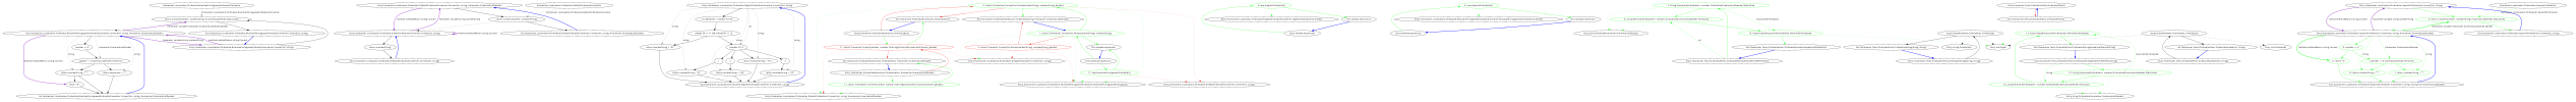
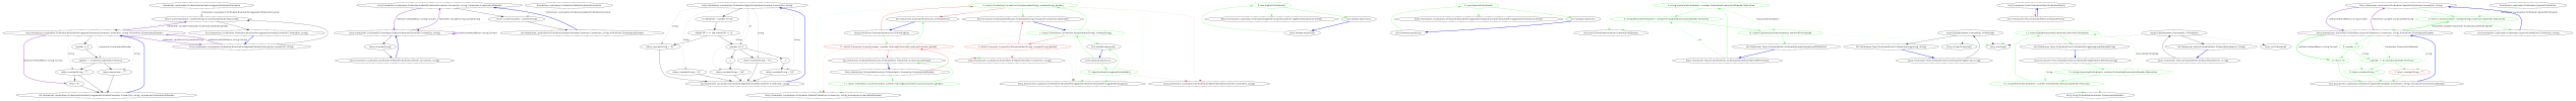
  digraph {
    fontname="Open Sans"
    node [fontname="Open Sans" cluster="Humanizer.Localisation.Ordinalize.EnglishOrdinalizeConverter.Convert(int, string)" span="6-6" file="OrdinalizeExtensions.cs"]
    edge [color=green fontname="Open Sans" style=solid]
    n1 [label="Humanizer.Localisation.Ordinalize.BrazilianPortugueseOrdinalizeConverter" cluster="" span="" file=""]
    n2 [cluster="Humanizer.Localisation.Ordinalize.BrazilianPortugueseOrdinalizeConverter.Convert(int, string)" label="return Convert(number, numberString, GrammaticalGender.Masculine);" span="8-8" file=""]
    n3 [cluster="Humanizer.Localisation.Ordinalize.BrazilianPortugueseOrdinalizeConverter.Convert(int, string, Humanizer.GrammaticalGender)" label="Entry Humanizer.Localisation.Ordinalize.BrazilianPortugueseOrdinalizeConverter.Convert(int, string, Humanizer.GrammaticalGender)" span="11-11" file=""]
    n4 [cluster="Humanizer.Localisation.Ordinalize.BrazilianPortugueseOrdinalizeConverter.Convert(int, string)" label="Exit Humanizer.Localisation.Ordinalize.BrazilianPortugueseOrdinalizeConverter.Convert(int, string)" file=""]
    n5 [cluster="Humanizer.Localisation.Ordinalize.BrazilianPortugueseOrdinalizeConverter.Convert(int, string)" label="Entry Humanizer.Localisation.Ordinalize.BrazilianPortugueseOrdinalizeConverter.Convert(int, string)" file=""]
    n6 [cluster="Humanizer.Localisation.Ordinalize.BrazilianPortugueseOrdinalizeConverter.Convert(int, string, Humanizer.GrammaticalGender)" label="number == 0" span="14-14" file=""]
    n7 [cluster="Humanizer.Localisation.Ordinalize.BrazilianPortugueseOrdinalizeConverter.Convert(int, string, Humanizer.GrammaticalGender)" label="gender == GrammaticalGender.Feminine" span="17-17" file=""]
    n8 [cluster="Humanizer.Localisation.Ordinalize.BrazilianPortugueseOrdinalizeConverter.Convert(int, string, Humanizer.GrammaticalGender)" label="return numberString + ''ª'';" span="18-18" file=""]
    n9 [cluster="Humanizer.Localisation.Ordinalize.BrazilianPortugueseOrdinalizeConverter.Convert(int, string, Humanizer.GrammaticalGender)" label="return expression + ''º'';" span="20-20" file=""]
    n10 [cluster="Humanizer.Localisation.Ordinalize.BrazilianPortugueseOrdinalizeConverter.Convert(int, string, Humanizer.GrammaticalGender)" label="return ''0'';" span="15-15" file=""]
    n11 [cluster="Humanizer.Localisation.Ordinalize.BrazilianPortugueseOrdinalizeConverter.Convert(int, string, Humanizer.GrammaticalGender)" label="Exit Humanizer.Localisation.Ordinalize.BrazilianPortugueseOrdinalizeConverter.Convert(int, string, Humanizer.GrammaticalGender)" span="11-11" file=""]
    n12 [cluster="Humanizer.Localisation.Ordinalize.DefaultOrdinalizeConverter.Convert(int, string, Humanizer.GrammaticalGender)" file="DefaultOrdinalizeConverter.cs" label="Entry Humanizer.Localisation.Ordinalize.DefaultOrdinalizeConverter.Convert(int, string, Humanizer.GrammaticalGender)"]
    n13 [cluster="Humanizer.Localisation.Ordinalize.DefaultOrdinalizeConverter.Convert(int, string, Humanizer.GrammaticalGender)" file="DefaultOrdinalizeConverter.cs" label="return Convert(number, numberString);" span="8-8"]
    n14 [cluster="Humanizer.Localisation.Ordinalize.DefaultOrdinalizeConverter.Convert(int, string)" file="DefaultOrdinalizeConverter.cs" label="Entry Humanizer.Localisation.Ordinalize.DefaultOrdinalizeConverter.Convert(int, string)" span="11-11"]
    n15 [cluster="Humanizer.Localisation.Ordinalize.DefaultOrdinalizeConverter.Convert(int, string, Humanizer.GrammaticalGender)" file="DefaultOrdinalizeConverter.cs" label="Exit Humanizer.Localisation.Ordinalize.DefaultOrdinalizeConverter.Convert(int, string, Humanizer.GrammaticalGender)"]
    n16 [cluster="Humanizer.Localisation.Ordinalize.DefaultOrdinalizeConverter.Convert(int, string)" file="DefaultOrdinalizeConverter.cs" label="return numberString;" span="13-13"]
    n17 [cluster="Humanizer.Localisation.Ordinalize.DefaultOrdinalizeConverter.Convert(int, string)" file="DefaultOrdinalizeConverter.cs" label="Exit Humanizer.Localisation.Ordinalize.DefaultOrdinalizeConverter.Convert(int, string)" span="11-11"]
    n18 [file="DefaultOrdinalizeConverter.cs" label="Humanizer.Localisation.Ordinalize.DefaultOrdinalizeConverter" cluster="" span=""]
    n19 [file="EnglishOrdinalizeConverter.cs" label="Entry Humanizer.Localisation.Ordinalize.EnglishOrdinalizeConverter.Convert(int, string)"]
    n20 [file="EnglishOrdinalizeConverter.cs" label="int nMod100 = number % 100" span="8-8"]
    n21 [file="EnglishOrdinalizeConverter.cs" label="return numberString + ''th'';" span="12-12"]
    n22 [file="EnglishOrdinalizeConverter.cs" label="number % 10" span="15-15"]
    n23 [file="EnglishOrdinalizeConverter.cs" label="return numberString + ''st'';" span="18-18"]
    n24 [file="EnglishOrdinalizeConverter.cs" label="return numberString + ''nd'';" span="21-21"]
    n25 [file="EnglishOrdinalizeConverter.cs" label="return numberString + ''rd'';" span="24-24"]
    n26 [file="EnglishOrdinalizeConverter.cs" label="return numberString + ''th'';" span="27-27"]
    n27 [file="EnglishOrdinalizeConverter.cs" label="nMod100 >= 11 && nMod100 <= 13" span="10-10"]
    n28 [file="EnglishOrdinalizeConverter.cs" label="Exit Humanizer.Localisation.Ordinalize.EnglishOrdinalizeConverter.Convert(int, string)"]
-   n29 [file="EnglishOrdinalizeConverter.cs" label=1 span="17-17"]
    n30 [file="EnglishOrdinalizeConverter.cs" label=2 span="20-20"]
    n31 [file="EnglishOrdinalizeConverter.cs" label=3 span="23-23"]
    n32 [cluster="Humanizer.Localisation.Ordinalizer.DefaultOrdinalizer.Convert(int, string, Humanizer.GrammaticalGender)" label="Entry Humanizer.Localisation.Ordinalizer.DefaultOrdinalizer.Convert(int, string, Humanizer.GrammaticalGender)" span="4-4"]
    n33 [cluster="Humanizer.OrdinalizeExtensions.Ordinalize(int)" label="Entry Humanizer.OrdinalizeExtensions.Ordinalize(int)" span="47-47"]
    n34 [cluster="Humanizer.OrdinalizeExtensions.Ordinalize(string, Humanizer.GrammaticalGender)" color=green community=0 label="11: return Ordinalizer.Convert(int.Parse(numberString), numberString, gender);" span="41-41"]
    n35 [cluster="Humanizer.OrdinalizeExtensions.Ordinalize(int, Humanizer.GrammaticalGender)" color=red community=0 label="11: return Converter.Convert(number, number.ToString(CultureInfo.InvariantCulture), gender);" span="63-63"]
    n36 [cluster="Humanizer.OrdinalizeExtensions.Ordinalize(int)" label="Exit Humanizer.OrdinalizeExtensions.Ordinalize(int)" span="47-47"]
    n37 [cluster="Humanizer.OrdinalizeExtensions.Ordinalize(string, Humanizer.GrammaticalGender)" label="Exit Humanizer.OrdinalizeExtensions.Ordinalize(string, Humanizer.GrammaticalGender)" span="37-37"]
    n38 [cluster="Humanizer.Localisation.Ordinalizer.BrazilianPortugueseOrdinalizer.BrazilianPortugueseOrdinalizer()" label="Entry Humanizer.Localisation.Ordinalizer.BrazilianPortugueseOrdinalizer.BrazilianPortugueseOrdinalizer()" span="2-2"]
    n39 [cluster="Humanizer.Localisation.Ordinalize.DefaultOrdinalizeConverter.Convert(int, string)" label="Entry Humanizer.Localisation.Ordinalize.DefaultOrdinalizeConverter.Convert(int, string)" span="11-11"]
    n40 [cluster="Humanizer.OrdinalizeExtensions.Ordinalize(int, Humanizer.GrammaticalGender)" label="Exit Humanizer.OrdinalizeExtensions.Ordinalize(int, Humanizer.GrammaticalGender)" span="61-61"]
    n41 [cluster="Humanizer.Localisation.Ordinalizer.DefaultOrdinalizer.Convert(int, string)" label="Entry Humanizer.Localisation.Ordinalizer.DefaultOrdinalizer.Convert(int, string)" span="9-9"]
    n42 [cluster="Humanizer.OrdinalizeExtensions.Ordinalize(string)" color=green community=0 label="1: return Ordinalizer.Convert(int.Parse(numberString), numberString);" span="27-27"]
    n43 [cluster="Humanizer.OrdinalizeExtensions.Ordinalize(int, Humanizer.GrammaticalGender)" label="Entry Humanizer.OrdinalizeExtensions.Ordinalize(int, Humanizer.GrammaticalGender)" span="61-61"]
    n44 [cluster="Humanizer.OrdinalizeExtensions.Ordinalize(string, Humanizer.GrammaticalGender)" color=red community=0 label="3: return Converter.Convert(int.Parse(numberString), numberString, gender);" span="39-39"]
    n45 [cluster="lambda expression" label="Exit lambda expression" span="17-17"]
    n46 [cluster="lambda expression" label="Entry lambda expression" span="17-17"]
    n47 [cluster="Humanizer.Localisation.Ordinalize.EnglishOrdinalizeConverter.EnglishOrdinalizeConverter()" label="Entry Humanizer.Localisation.Ordinalize.EnglishOrdinalizeConverter.EnglishOrdinalizeConverter()" span="4-4"]
    n48 [cluster="Humanizer.Localisation.Ordinalize.BrazilianPortugueseOrdinalizeConverter.BrazilianPortugueseOrdinalizeConverter()" label="Entry Humanizer.Localisation.Ordinalize.BrazilianPortugueseOrdinalizeConverter.BrazilianPortugueseOrdinalizeConverter()" span="4-4"]
    n49 [cluster="lambda expression" color=green community=0 label="11: new BrazilianPortugueseOrdinalizer()" span="17-17"]
    n50 [cluster="Humanizer.OrdinalizeExtensions.Ordinalize(int, Humanizer.GrammaticalGender)" color=green community=0 label="11: return Ordinalizer.Convert(number, number.ToString(CultureInfo.InvariantCulture), gender);" span="65-65"]
    n51 [cluster="lambda expression" label="Entry lambda expression" span="15-15"]
    n52 [cluster="lambda expression" color=green community=0 label="9: new EnglishOrdinalizer()" span="15-15"]
    n53 [cluster="lambda expression" label="Exit lambda expression" span="15-15"]
    n54 [cluster="lambda expression" label="Entry lambda expression" span="16-16"]
    n55 [cluster="lambda expression" color=green community=0 label="4: new SpanishOrdinalizer()" span="16-16"]
    n56 [cluster="lambda expression" label="Exit lambda expression" span="16-16"]
    n57 [cluster="int.Ordinalize(Humanizer.GrammaticalGender)" file="OrdinalizeTests.cs" label="Entry int.Ordinalize(Humanizer.GrammaticalGender)" span="63-63"]
    n58 [cluster="Humanizer.Tests.OrdinalizeTests.OrdinalizeString(string, string)" file="OrdinalizeTests.cs" label="Entry Humanizer.Tests.OrdinalizeTests.OrdinalizeString(string, string)" span="41-41"]
    n59 [cluster="Humanizer.Tests.OrdinalizeTests.OrdinalizeString(string, string)" file="OrdinalizeTests.cs" label="Assert.Equal(number.Ordinalize(), ordinalized)" span="43-43"]
    n60 [cluster="Humanizer.Tests.OrdinalizeTests.OrdinalizeString(string, string)" file="OrdinalizeTests.cs" label="Exit Humanizer.Tests.OrdinalizeTests.OrdinalizeString(string, string)" span="41-41"]
    n61 [cluster="Unk.Equal" file="OrdinalizeTests.cs" label="Entry Unk.Equal" span=""]
    n62 [cluster="string.Ordinalize()" file="OrdinalizeTests.cs" label="Entry string.Ordinalize()" span="23-23"]
    n63 [cluster="string.Ordinalize(Humanizer.GrammaticalGender)" file="OrdinalizeTests.cs" label="Entry string.Ordinalize(Humanizer.GrammaticalGender)" span="39-39"]
    n64 [cluster="Humanizer.Tests.OrdinalizeTests.OrdinalizeStringGenderIndifferent(string)" file="OrdinalizeTests.cs" label="Entry Humanizer.Tests.OrdinalizeTests.OrdinalizeStringGenderIndifferent(string)" span="115-115"]
    n65 [cluster="Humanizer.Tests.OrdinalizeTests.OrdinalizeStringGenderIndifferent(string)" color=green community=0 file="OrdinalizeTests.cs" label="15: string masculineOrdinalized = number.Ordinalize(GrammaticalGender.Masculine)" span="117-117"]
    n66 [cluster="Humanizer.Tests.OrdinalizeTests.OrdinalizeStringGenderIndifferent(string)" color=green community=0 file="OrdinalizeTests.cs" label="15: string feminineOrdinalized = number.Ordinalize(GrammaticalGender.Feminine)" span="118-118"]
    n67 [cluster="Humanizer.Tests.OrdinalizeTests.OrdinalizeStringGenderIndifferent(string)" color=green community=0 file="OrdinalizeTests.cs" label="12: Assert.Equal(masculineOrdinalized, feminineOrdinalized)" span="119-119"]
    n68 [cluster="Humanizer.Tests.OrdinalizeTests.OrdinalizeStringGenderIndifferent(string)" file="OrdinalizeTests.cs" label="Exit Humanizer.Tests.OrdinalizeTests.OrdinalizeStringGenderIndifferent(string)" span="115-115"]
    n69 [cluster="Humanizer.Tests.OrdinalizeTests.OrdanizeNumber(int, string)" file="OrdinalizeTests.cs" label="Entry Humanizer.Tests.OrdinalizeTests.OrdanizeNumber(int, string)" span="75-75"]
    n70 [cluster="Humanizer.Tests.OrdinalizeTests.OrdanizeNumber(int, string)" file="OrdinalizeTests.cs" label="Assert.Equal(number.Ordinalize(), ordinalized)" span="77-77"]
    n71 [cluster="Humanizer.Tests.OrdinalizeTests.OrdanizeNumber(int, string)" file="OrdinalizeTests.cs" label="Exit Humanizer.Tests.OrdinalizeTests.OrdanizeNumber(int, string)" span="75-75"]
    n72 [cluster="int.Ordinalize()" file="OrdinalizeTests.cs" label="Entry int.Ordinalize()" span="47-47"]
    n73 [cluster="Humanizer.Tests.OrdinalizeTests.OrdinalizeNumberGenderIndifferent(int)" file="OrdinalizeTests.cs" label="Entry Humanizer.Tests.OrdinalizeTests.OrdinalizeNumberGenderIndifferent(int)" span="94-94"]
    n74 [cluster="Humanizer.Tests.OrdinalizeTests.OrdinalizeNumberGenderIndifferent(int)" color=green community=0 file="OrdinalizeTests.cs" label="3: string masculineOrdinalized = number.Ordinalize(GrammaticalGender.Masculine)" span="96-96"]
    n75 [cluster="Humanizer.Tests.OrdinalizeTests.OrdinalizeNumberGenderIndifferent(int)" color=green community=0 file="OrdinalizeTests.cs" label="3: string feminineOrdinalized = number.Ordinalize(GrammaticalGender.Feminine)" span="97-97"]
    n76 [cluster="Humanizer.Tests.OrdinalizeTests.OrdinalizeNumberGenderIndifferent(int)" color=green community=0 file="OrdinalizeTests.cs" label="15: Assert.Equal(masculineOrdinalized, feminineOrdinalized)" span="98-98"]
    n77 [cluster="Humanizer.Tests.OrdinalizeTests.OrdinalizeNumberGenderIndifferent(int)" file="OrdinalizeTests.cs" label="Exit Humanizer.Tests.OrdinalizeTests.OrdinalizeNumberGenderIndifferent(int)" span="94-94"]
    n78 [cluster="Humanizer.Tests.OrdinalizeTests.OrdinalizeTests()" file="OrdinalizeTests.cs" label="Entry Humanizer.Tests.OrdinalizeTests.OrdinalizeTests()" span="7-7"]
    n79 [cluster="Humanizer.Tests.OrdinalizeTests.OrdinalizeTests()" file="OrdinalizeTests.cs" label="Exit Humanizer.Tests.OrdinalizeTests.OrdinalizeTests()" span="7-7"]
    n80 [cluster="Humanizer.Localisation.Ordinalizer.SpanishOrdinalizer.Convert(int, string)" file="SpanishOrdinalizer.cs" label="Entry Humanizer.Localisation.Ordinalizer.SpanishOrdinalizer.Convert(int, string)" span="4-4"]
    n81 [cluster="Humanizer.Localisation.Ordinalizer.SpanishOrdinalizer.Convert(int, string)" color=green community=0 file="SpanishOrdinalizer.cs" label="0: return Convert(number, numberString, GrammaticalGender.Masculine);"]
    n82 [cluster="Humanizer.Localisation.Ordinalizer.SpanishOrdinalizer.Convert(int, string, Humanizer.GrammaticalGender)" file="SpanishOrdinalizer.cs" label="Entry Humanizer.Localisation.Ordinalizer.SpanishOrdinalizer.Convert(int, string, Humanizer.GrammaticalGender)" span="9-9"]
    n83 [cluster="Humanizer.Localisation.Ordinalizer.SpanishOrdinalizer.Convert(int, string)" file="SpanishOrdinalizer.cs" label="Exit Humanizer.Localisation.Ordinalizer.SpanishOrdinalizer.Convert(int, string)" span="4-4"]
    n84 [cluster="Humanizer.Localisation.Ordinalizer.SpanishOrdinalizer.Convert(int, string, Humanizer.GrammaticalGender)" color=green community=0 file="SpanishOrdinalizer.cs" label="0: number == 0" span="12-12"]
    n85 [cluster="Humanizer.Localisation.Ordinalizer.SpanishOrdinalizer.Convert(int, string, Humanizer.GrammaticalGender)" color=green community=0 file="SpanishOrdinalizer.cs" label="0: return ''0'';" span="13-13"]
    n86 [cluster="Humanizer.Localisation.Ordinalizer.SpanishOrdinalizer.Convert(int, string, Humanizer.GrammaticalGender)" color=green community=0 file="SpanishOrdinalizer.cs" label="0: gender == GrammaticalGender.Feminine" span="15-15"]
    n87 [cluster="Humanizer.Localisation.Ordinalizer.SpanishOrdinalizer.Convert(int, string, Humanizer.GrammaticalGender)" color=green community=0 file="SpanishOrdinalizer.cs" label="0: return numberString + ''ª'';" span="16-16"]
-   n88 [cluster="Humanizer.Localisation.Ordinalizer.SpanishOrdinalizer.Convert(int, string, Humanizer.GrammaticalGender)" color=green community=0 file="SpanishOrdinalizer.cs" label="0: return numberString + ''º'';" span="18-18"]
+   n88 [cluster="Humanizer.Localisation.Ordinalizer.SpanishOrdinalizer.Convert(int, string, Humanizer.GrammaticalGender)" color=red community=0 file="SpanishOrdinalizer.cs" label="0: return numberString + ''º'';" span="18-18"]
    n89 [cluster="Humanizer.Localisation.Ordinalizer.SpanishOrdinalizer.Convert(int, string, Humanizer.GrammaticalGender)" file="SpanishOrdinalizer.cs" label="Exit Humanizer.Localisation.Ordinalizer.SpanishOrdinalizer.Convert(int, string, Humanizer.GrammaticalGender)" span="9-9"]
    n90 [file="SpanishOrdinalizer.cs" label="Humanizer.Localisation.Ordinalizer.SpanishOrdinalizer" cluster="" span=""]
    n1 -> n2 [color=darkseagreen4 label="Humanizer.Localisation.Ordinalize.BrazilianPortugueseOrdinalizeConverter" style=dashed]
    n2 -> n3 [style=dotted color=""]
    n2 -> n4 [color=""]
    n3 -> n2 [color=darkorchid label="Parameter variable Humanizer.GrammaticalGender gender" style=bold]
    n3 -> n5 [color=darkorchid label="Parameter variable string numberString" style=bold]
    n3 -> n6 [color=""]
    n3 -> n7 [color=darkseagreen4 label="Humanizer.GrammaticalGender" style=dashed]
    n3 -> n8 [color=darkseagreen4 label=string style=dashed]
    n3 -> n9 [color=darkseagreen4 label=string style=dashed]
    n3 -> n10 [color=darkorchid label="method methodReturn string Convert" style=bold]
    n4 -> n5 [color=blue style=bold]
    n5 -> n2 [color=""]
    n5 -> n3 [color=darkorchid label="method methodReturn string Convert" style=bold]
    n6 -> n7 [color=""]
    n7 -> n8 [color=""]
    n7 -> n9 [color=""]
    n8 -> n10 [color=""]
    n8 -> n11 [color=""]
    n9 -> n11 [color=""]
    n10 -> n11 [color=""]
    n11 -> n3 [color=blue style=bold]
    n12 -> n13 [color=""]
    n12 -> n14 [color=darkorchid label="method methodReturn string Convert" style=bold]
    n13 -> n14 [style=dotted color=""]
    n13 -> n15 [color=""]
    n14 -> n12 [color=darkorchid label="Parameter variable string numberString" style=bold]
    n14 -> n14 [color=darkorchid label="method methodReturn string Convert" style=bold]
    n14 -> n16 [color=""]
    n15 -> n12 [color=blue style=bold]
    n16 -> n17 [color=""]
    n17 -> n14 [color=blue style=bold]
    n18 -> n13 [color=darkseagreen4 label="Humanizer.Localisation.Ordinalize.DefaultOrdinalizeConverter" style=dashed]
    n19 -> n20 [color=""]
    n19 -> n21 [color=darkseagreen4 label=string style=dashed]
    n19 -> n22 [color=darkseagreen4 label=int style=dashed]
    n19 -> n23 [color=darkseagreen4 label=string style=dashed]
    n19 -> n24 [color=darkseagreen4 label=string style=dashed]
    n19 -> n25 [color=darkseagreen4 label=string style=dashed]
    n19 -> n26 [color=darkseagreen4 label=string style=dashed]
    n20 -> n27 [color=""]
    n21 -> n28 [color=""]
    n22 -> n26 [color=""]
-   n22 -> n29 [color=""]
    n22 -> n30 [color=""]
    n22 -> n31 [color=""]
    n23 -> n28 [color=""]
    n24 -> n28 [color=""]
    n25 -> n28 [color=""]
    n26 -> n28 [color=""]
    n27 -> n21 [color=""]
    n27 -> n22 [color=""]
    n28 -> n19 [color=blue style=bold]
-   n29 -> n23 [color=""]
    n30 -> n24 [color=""]
    n31 -> n25 [color=""]
    n33 -> n34 [color=red]
    n33 -> n35
    n34 -> n32 [style=dotted]
    n34 -> n36 [color=red]
    n34 -> n37
    n34 -> n38 [style=dotted]
    n34 -> n39 [color=red style=dotted]
    n35 -> n32 [color=red style=dotted]
    n35 -> n36
    n35 -> n40 [color=red]
    n35 -> n41 [color=red style=dotted]
    n36 -> n33 [color=blue style=bold]
    n37 -> n42 [color=blue style=bold]
    n40 -> n43 [color=blue style=bold]
    n42 -> n34
    n42 -> n38 [style=dotted]
    n42 -> n41 [style=dotted]
    n42 -> n44 [color=red]
    n42 -> n45
    n43 -> n35 [color=red]
    n43 -> n50
    n44 -> n37 [color=red]
    n44 -> n38 [color=red style=dotted]
    n44 -> n41 [color=red style=dotted]
    n45 -> n46 [color=blue style=bold]
    n46 -> n42
    n46 -> n49
    n49 -> n38 [style=dotted]
    n49 -> n39 [color=red style=dotted]
    n49 -> n45
    n50 -> n32 [style=dotted]
    n50 -> n40
    n51 -> n52
    n52 -> n47 [style=dotted]
    n52 -> n53
    n53 -> n51 [color=blue style=bold]
    n54 -> n55
    n55 -> n48 [style=dotted]
    n55 -> n56
    n56 -> n54 [color=blue style=bold]
    n58 -> n59 [color=""]
    n59 -> n60 [color=""]
    n59 -> n61 [style=dotted color=""]
    n59 -> n62 [style=dotted color=""]
    n60 -> n58 [color=blue style=bold]
    n64 -> n65
    n64 -> n66 [label=string style=dashed]
    n65 -> n63 [style=dotted]
    n65 -> n66
    n65 -> n67 [label=masculineOrdinalized style=dashed]
    n66 -> n63 [style=dotted]
    n66 -> n67
    n67 -> n61 [style=dotted]
    n67 -> n68
    n68 -> n64 [color=blue style=bold]
    n69 -> n70 [color=""]
    n70 -> n61 [style=dotted color=""]
    n70 -> n71 [color=""]
    n70 -> n72 [style=dotted color=""]
    n71 -> n69 [color=blue style=bold]
    n73 -> n74
    n73 -> n75 [label=int style=dashed]
    n74 -> n57 [style=dotted]
    n74 -> n75
    n74 -> n76 [label=masculineOrdinalized style=dashed]
    n75 -> n57 [style=dotted]
    n75 -> n76
    n76 -> n61 [style=dotted]
    n76 -> n77
    n77 -> n73 [color=blue style=bold]
    n78 -> n79 [color=red]
    n79 -> n78 [color=blue style=bold]
    n80 -> n81
    n80 -> n82 [color=darkorchid label="method methodReturn string Convert" style=bold]
    n81 -> n82 [style=dotted]
    n81 -> n83
    n82 -> n80 [color=darkorchid label="Parameter variable string numberString" style=bold]
    n82 -> n81 [label="Parameter variable Humanizer.GrammaticalGender gender" style=bold]
    n82 -> n84
    n82 -> n85 [label="method methodReturn string Convert" style=bold]
    n82 -> n86 [label="Humanizer.GrammaticalGender" style=dashed]
    n82 -> n87 [label=string style=dashed]
    n82 -> n88 [label=string style=dashed]
    n83 -> n80 [color=blue style=bold]
    n84 -> n85
    n84 -> n86
    n85 -> n89
    n86 -> n87
    n86 -> n88
    n87 -> n89
    n88 -> n89
    n89 -> n82 [color=blue style=bold]
    n90 -> n81 [label="Humanizer.Localisation.Ordinalizer.SpanishOrdinalizer" style=dashed]
  }
